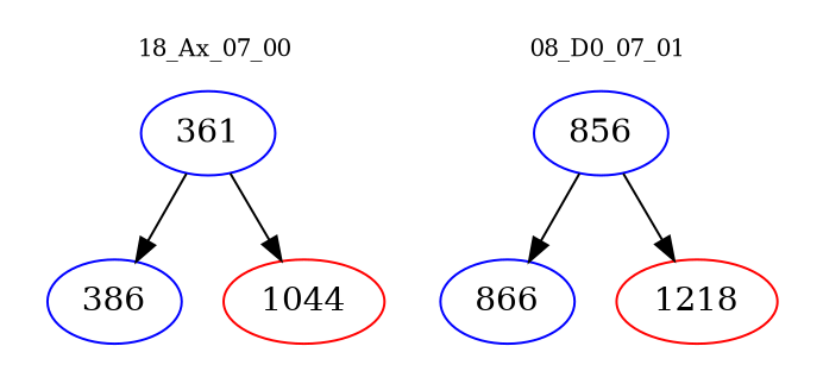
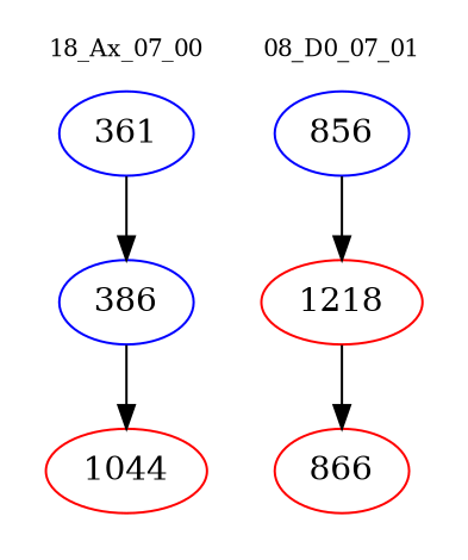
  digraph {
    node [color=blue]
    edge [color=black]
    n1 [label=361]
    n2 [label=386]
    n3 [color=red label=1044]
    n4 [label=856]
-   n5 [label=866]
+   n5 [color=red label=866]
    n6 [color=red label=1218]
    subgraph cluster_1 {
      color=white
      fontsize=10
      label="18_Ax_07_00"
      n1
      n2
      n3
    }
    subgraph cluster_2 {
      color=white
      fontsize=10
      label="08_D0_07_01"
      n4
      n5
      n6
    }
    n1 -> n2
-   n1 -> n3
-   n4 -> n5
+   n2 -> n3
+   n6 -> n5
    n4 -> n6
  }
